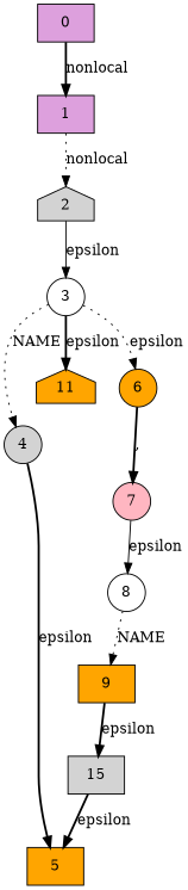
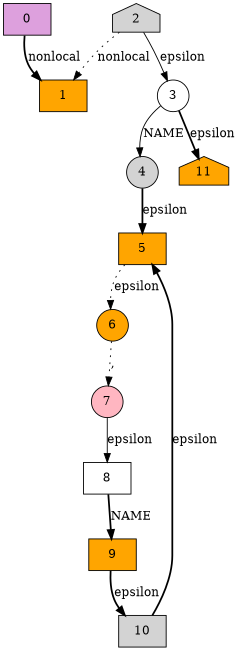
  digraph {
    node [fillcolor=orange shape=box style=filled]
    edge [style=bold]
    0 [fillcolor=plum]
-   1 [fillcolor=plum]
+   1
    2 [fillcolor=lightgrey shape=house]
    3 [fillcolor=white shape=circle]
    4 [fillcolor=lightgrey shape=circle]
    11 [shape=house]
    5
    6 [shape=circle]
    7 [fillcolor=lightpink shape=circle]
-   8 [fillcolor=white shape=circle]
+   8 [fillcolor=white]
    9
-   10 [fillcolor=lightgrey label=15]
+   10 [fillcolor=lightgrey]
    0 -> 1 [label=nonlocal]
-   1 -> 2 [label=nonlocal style=dotted]
+   2 -> 1 [label=nonlocal style=dotted]
    2 -> 3 [label=epsilon style=solid]
-   3 -> 4 [label=NAME style=dotted]
+   3 -> 4 [label=NAME style=solid]
    3 -> 11 [label=epsilon]
    4 -> 5 [label=epsilon]
-   3 -> 6 [label=epsilon style=dotted]
-   6 -> 7 [label=","]
+   5 -> 6 [label=epsilon style=dotted]
+   6 -> 7 [label="," style=dotted]
    7 -> 8 [label=epsilon style=solid]
-   8 -> 9 [label=NAME style=dotted]
+   8 -> 9 [label=NAME]
    9 -> 10 [label=epsilon]
    10 -> 5 [label=epsilon]
  }
